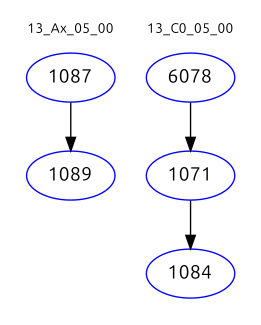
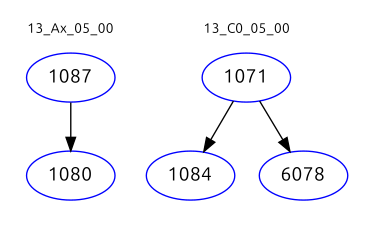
  digraph {
    fontname=Ubuntu
    node [color=blue fontname=Ubuntu]
    edge [color=black fontname=Ubuntu]
    n1 [label=1087]
-   n2 [label=1089]
+   n2 [label=1080]
    n3 [label=1071]
    n4 [label=1084]
    n5 [label=6078]
    subgraph cluster_1 {
      color=white
      fontsize=10
      label="13_Ax_05_00"
      n1
      n2
    }
    subgraph cluster_2 {
      color=white
      fontsize=10
      label="13_C0_05_00"
      n3
      n4
      n5
    }
    n1 -> n2
    n3 -> n4
-   n5 -> n3
+   n3 -> n5
  }
